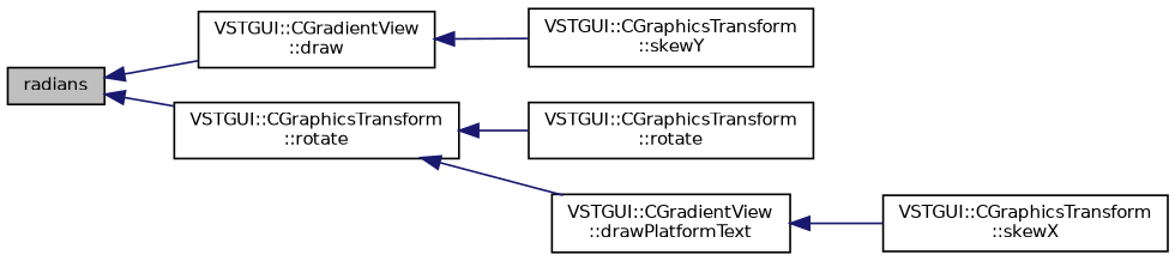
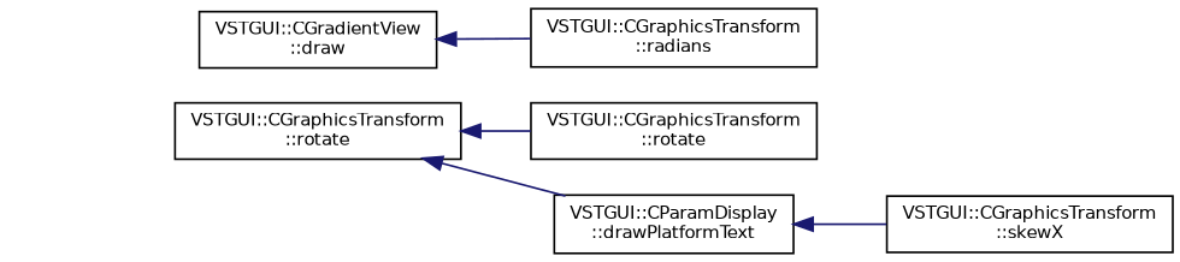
  digraph {
    fontname="DejaVu Sans"
    rankdir=LR
    node [color=black fontname="DejaVu Sans" fontsize=9 shape=record]
    edge [color=midnightblue dir=back fontname="DejaVu Sans" fontsize=9 labelfontname=Arial labelfontsize=9 style=solid]
-   n1 [fillcolor=grey75 fontcolor=black height=0.2 label=radians style=filled width=0.4]
    n2 [height=0.2 label="VSTGUI::CGradientView\l::draw" width=0.4]
    n3 [height=0.2 label="VSTGUI::CGraphicsTransform\l::rotate" width=0.4]
-   n4 [height=0.2 label="VSTGUI::CGraphicsTransform\l::skewY" width=0.4]
+   n4 [height=0.2 label="VSTGUI::CGraphicsTransform\l::radians" width=0.4]
    n5 [height=0.2 label="VSTGUI::CGraphicsTransform\l::rotate" width=0.4]
-   n6 [height=0.2 label="VSTGUI::CGradientView\l::drawPlatformText" width=0.4]
+   n6 [height=0.2 label="VSTGUI::CParamDisplay\l::drawPlatformText" width=0.4]
    n7 [height=0.2 label="VSTGUI::CGraphicsTransform\l::skewX" width=0.4]
-   n1 -> n2
-   n1 -> n3
    n2 -> n4
    n3 -> n5
    n3 -> n6
    n6 -> n7
  }
